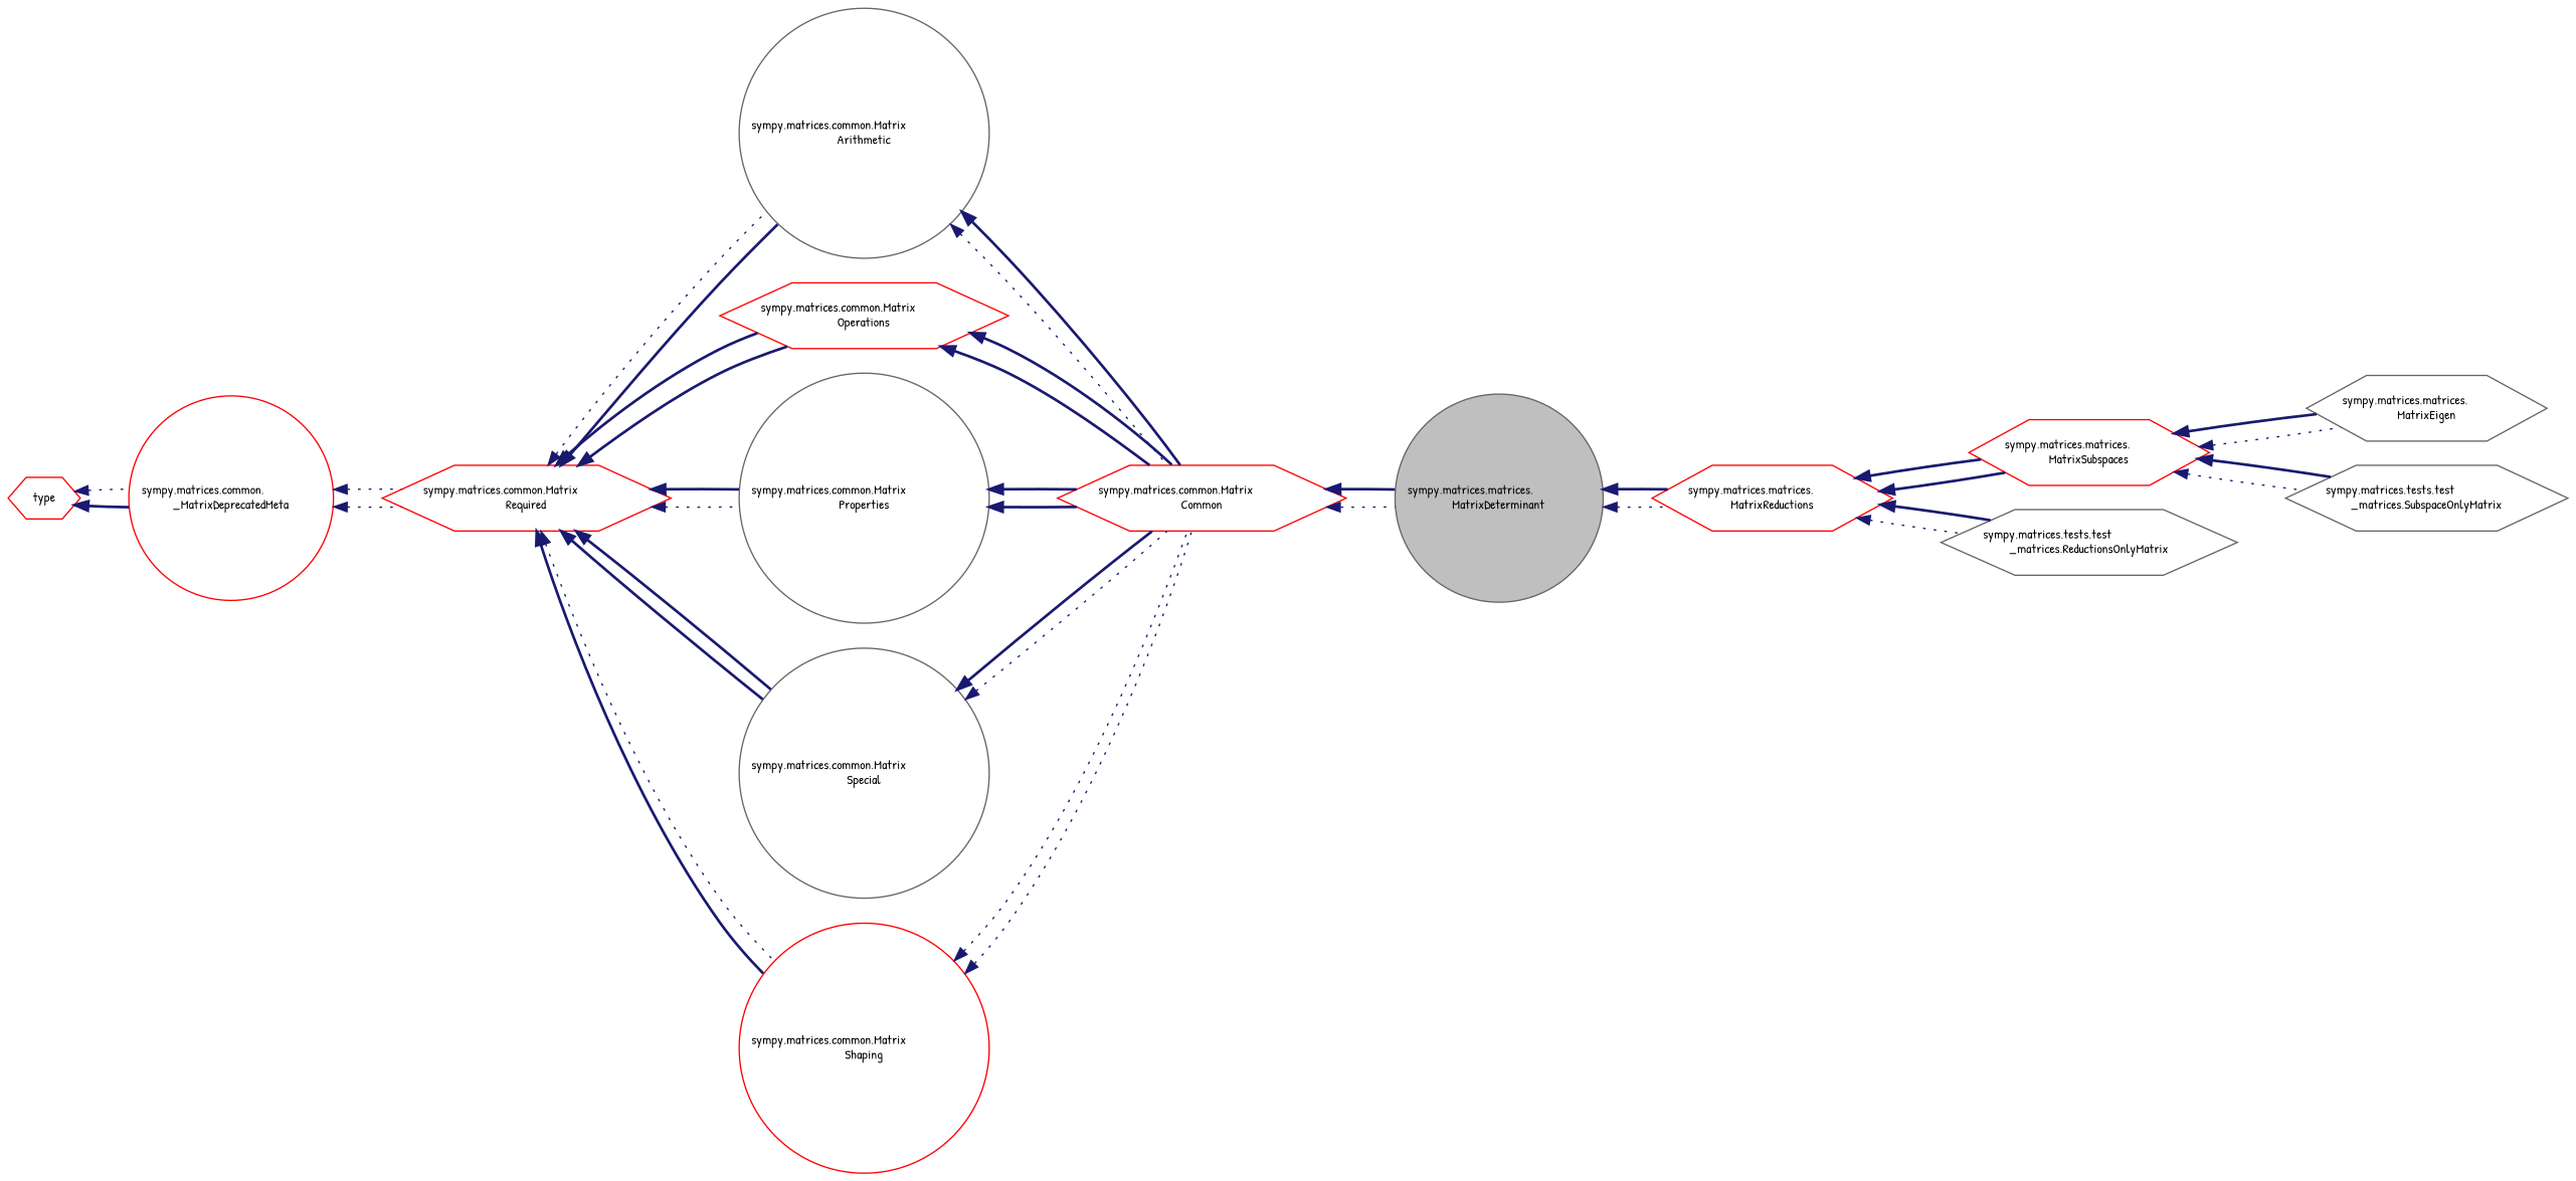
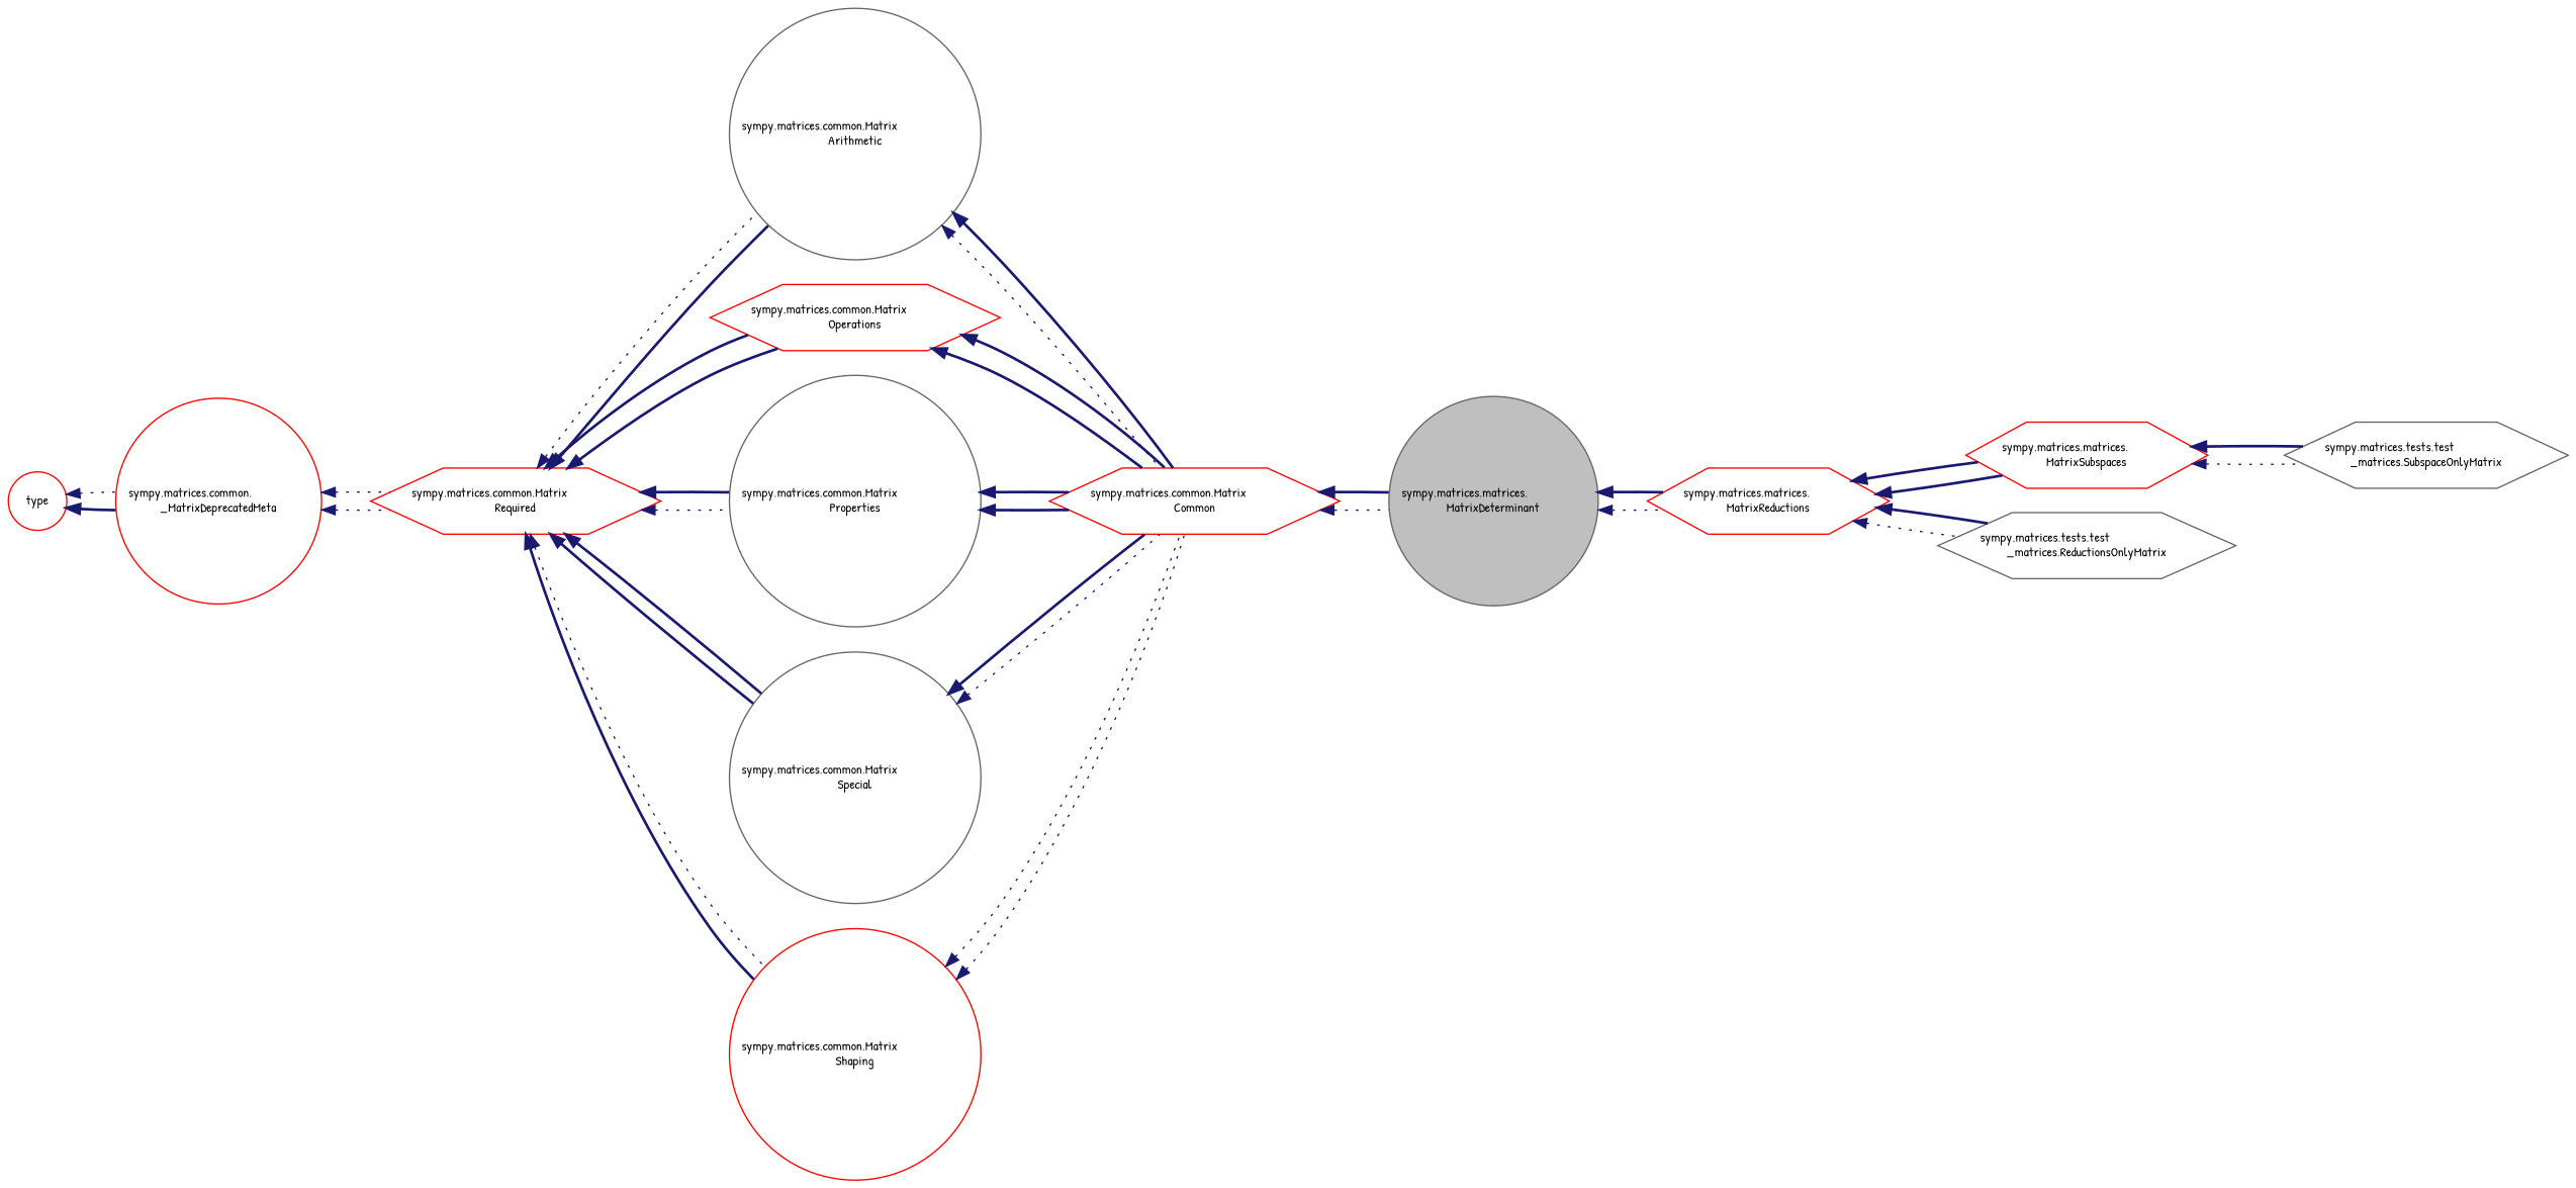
  digraph {
    fontname="Patrick Hand"
    rankdir=LR
    node [color=red fillcolor=white fontname="Patrick Hand" fontsize=10 shape=hexagon style=filled]
    edge [color=midnightblue dir=back fontname="Patrick Hand" fontsize=10 labelfontname=Helvetica labelfontsize=10 style=bold]
    n1 [color=gray40 fillcolor=grey75 fontcolor=black height=0.2 label="sympy.matrices.matrices.\lMatrixDeterminant" shape=circle width=0.4]
    n2 [height=0.2 label="sympy.matrices.matrices.\lMatrixReductions" width=0.4]
    n3 [height=0.2 label="sympy.matrices.matrices.\lMatrixSubspaces" width=0.4]
    n4 [color=gray40 height=0.2 label="sympy.matrices.tests.test\l_matrices.ReductionsOnlyMatrix" width=0.4]
    n5 [height=0.2 label="sympy.matrices.common.Matrix\lCommon" width=0.4]
    n6 [color=gray40 height=0.2 label="sympy.matrices.common.Matrix\lArithmetic" shape=circle width=0.4]
    n7 [height=0.2 label="sympy.matrices.common.Matrix\lRequired" width=0.4]
    n8 [height=0.2 label="sympy.matrices.common.Matrix\lOperations" width=0.4]
    n9 [color=gray40 height=0.2 label="sympy.matrices.common.Matrix\lProperties" shape=circle width=0.4]
    n10 [color=gray40 height=0.2 label="sympy.matrices.common.Matrix\lSpecial" shape=circle width=0.4]
    n11 [height=0.2 label="sympy.matrices.common.Matrix\lShaping" shape=circle width=0.4]
    n12 [height=0.2 label="sympy.matrices.common.\l_MatrixDeprecatedMeta" shape=circle width=0.4]
-   n13 [height=0.2 label=type width=0.4]
-   n14 [color=gray40 height=0.2 label="sympy.matrices.matrices.\lMatrixEigen" width=0.4]
+   n13 [height=0.2 label=type shape=circle width=0.4]
    n15 [color=gray40 height=0.2 label="sympy.matrices.tests.test\l_matrices.SubspaceOnlyMatrix" width=0.4]
    n1 -> n2 [style=dotted]
    n1 -> n2
    n2 -> n3
    n2 -> n3
    n2 -> n4 [style=dotted]
    n2 -> n4
-   n3 -> n14 [style=dotted]
-   n3 -> n14
    n3 -> n15 [style=dotted]
    n3 -> n15
    n5 -> n1 [style=dotted]
    n5 -> n1
    n6 -> n5 [style=dotted]
    n6 -> n5
    n7 -> n6
    n7 -> n6 [style=dotted]
    n7 -> n8
    n7 -> n8
    n7 -> n9 [style=dotted]
    n7 -> n9
    n7 -> n10
    n7 -> n10
    n7 -> n11
    n7 -> n11 [style=dotted]
    n8 -> n5
    n8 -> n5
    n9 -> n5
    n9 -> n5
    n10 -> n5 [style=dotted]
    n10 -> n5
    n11 -> n5 [style=dotted]
    n11 -> n5 [style=dotted]
    n12 -> n7 [style=dotted]
    n12 -> n7 [style=dotted]
    n13 -> n12
    n13 -> n12 [style=dotted]
  }
